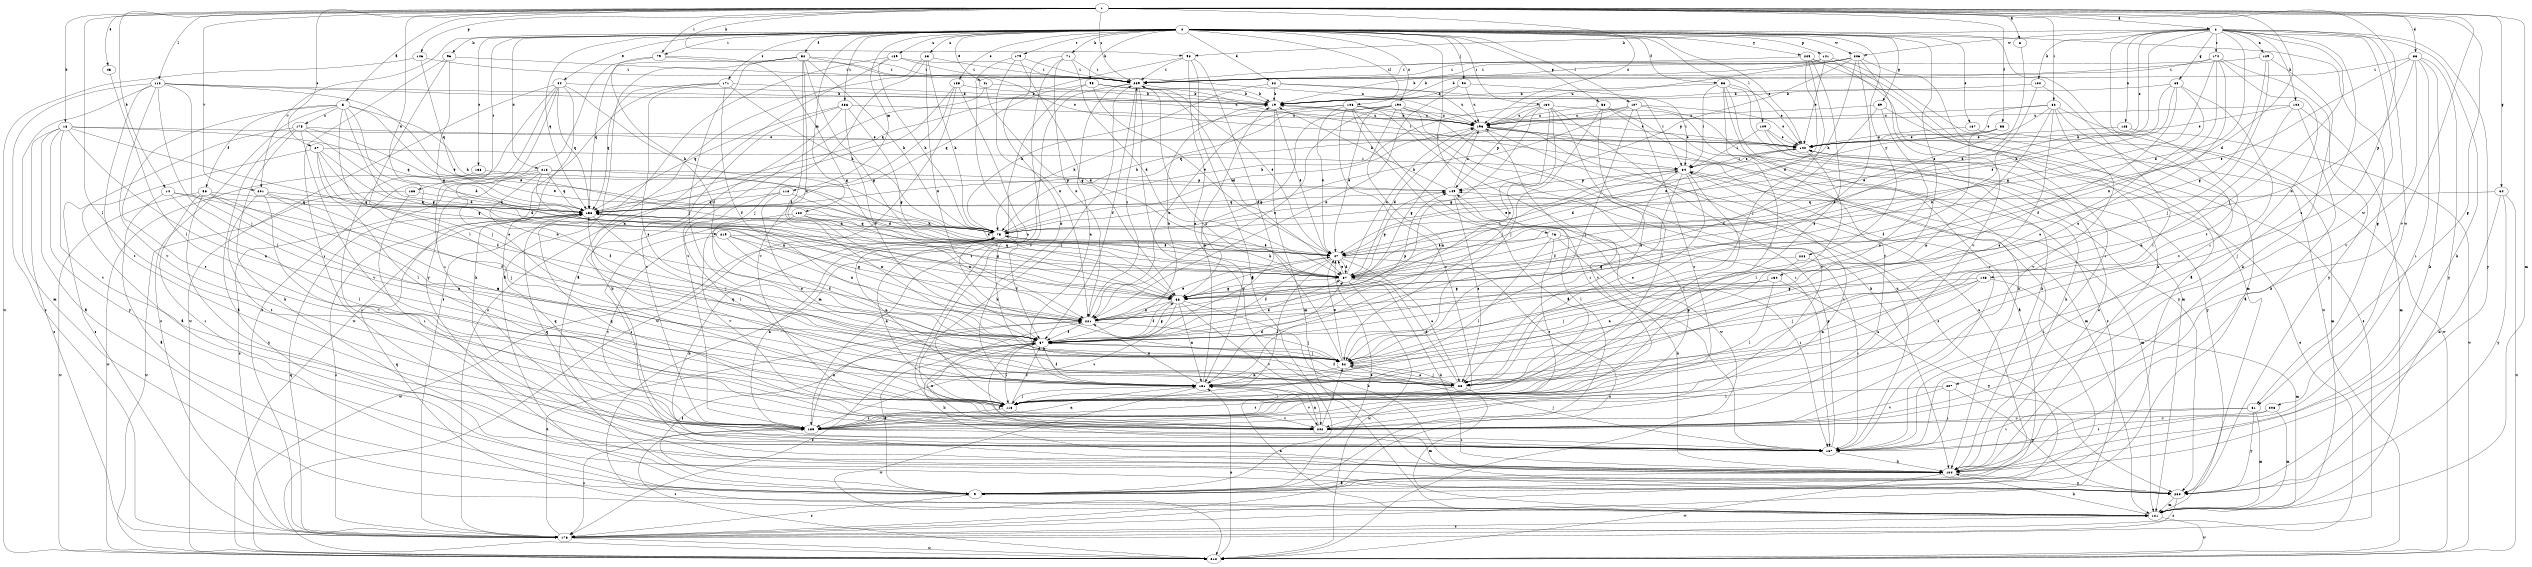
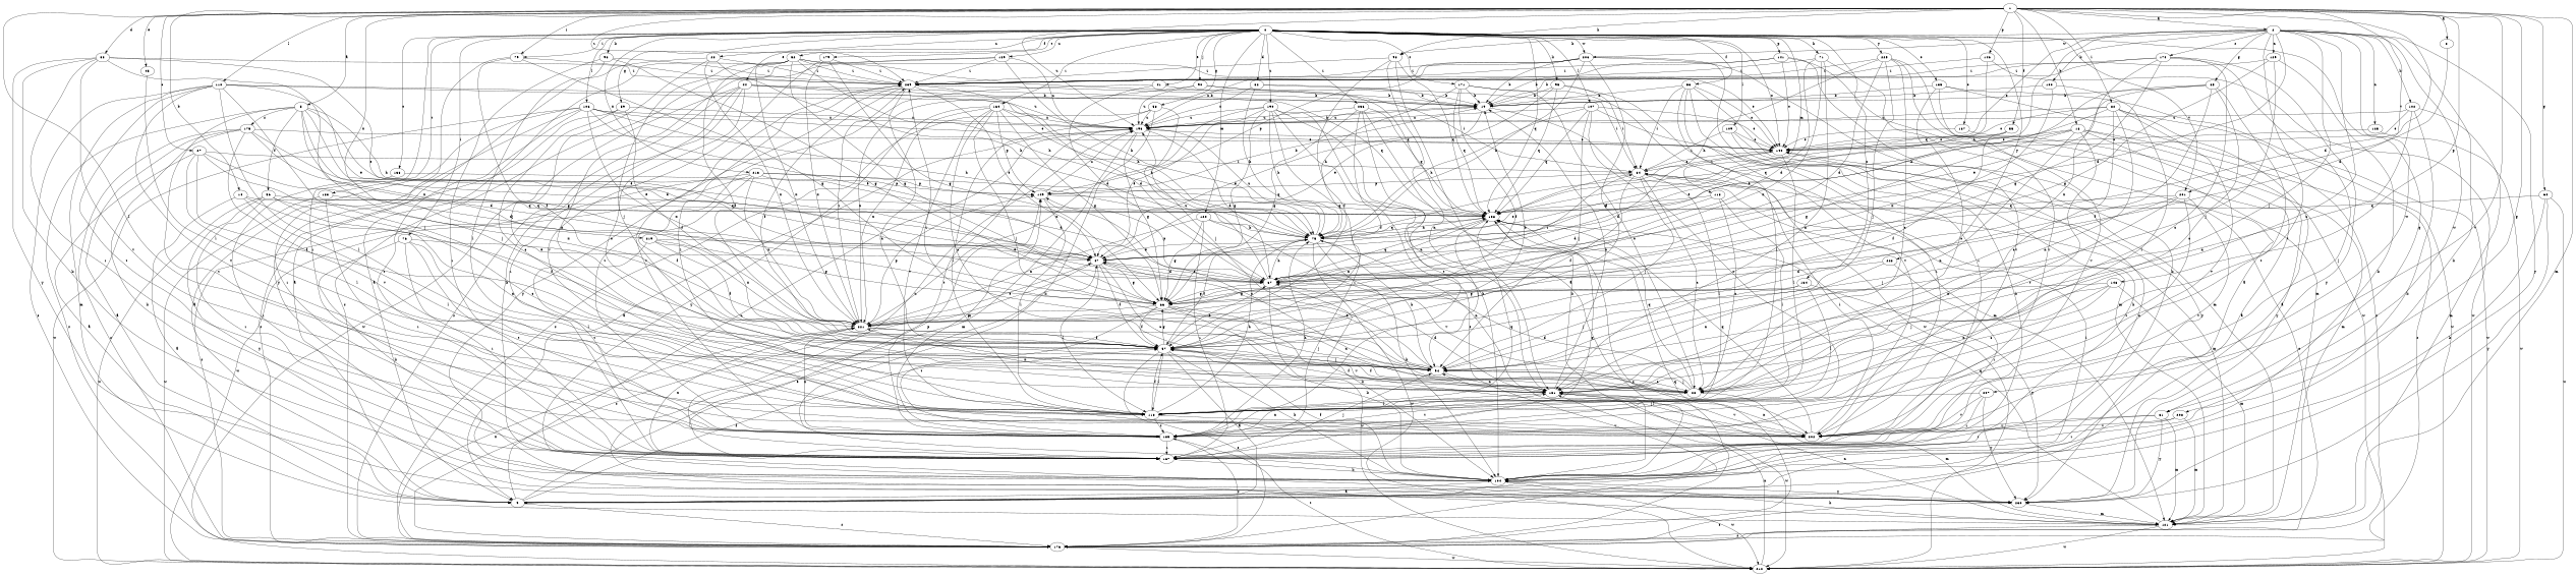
  strict digraph {
    0
    23
    32
    41
    44
    52
    53
    58
    59
    61
    71
    76
    79
    90
    95
    96
    106
    107
    109
    118
    120
    134
    135
    137
    138
    140
    141
    158
    164
    167
    171
    179
    183
    189
    190
    201
    206
    213
    225
    228
    236
    239
    75
    94
    9
    221
    193
    84
    19
    37
    185
    28
    104
    176
    212
    66
    57
    113
    121
    202
    230
    131
    47
    149
    1
    2
    5
    8
    14
    18
    27
    33
    45
    55
    64
    82
    98
    110
    146
    148
    219
    65
    100
    102
    125
    129
    174
    207
    208
    56
    175
    0 -> 23 [label=c]
    0 -> 32 [label=d]
    0 -> 41 [label=e]
    0 -> 44 [label=e]
    0 -> 52 [label=f]
    0 -> 53 [label=f]
    0 -> 58 [label=g]
    0 -> 59 [label=g]
    0 -> 61 [label=g]
    0 -> 71 [label=h]
    0 -> 76 [label=i]
    0 -> 79 [label=i]
    0 -> 90 [label=j]
    0 -> 95 [label=k]
    0 -> 96 [label=k]
    0 -> 106 [label=l]
    0 -> 107 [label=l]
    0 -> 109 [label=l]
    0 -> 118 [label=m]
    0 -> 120 [label=m]
    0 -> 134 [label=o]
    0 -> 135 [label=o]
    0 -> 137 [label=o]
    0 -> 138 [label=o]
    0 -> 140 [label=o]
    0 -> 141 [label=p]
    0 -> 158 [label=q]
    0 -> 164 [label=r]
    0 -> 167 [label=r]
    0 -> 171 [label=s]
    0 -> 179 [label=t]
    0 -> 183 [label=t]
    0 -> 189 [label=u]
    0 -> 190 [label=u]
    0 -> 201 [label=v]
    0 -> 206 [label=w]
    0 -> 213 [label=x]
    0 -> 225 [label=y]
    0 -> 228 [label=y]
    0 -> 236 [label=z]
    23 -> 239 [label=z]
    23 -> 75 [label=h]
    23 -> 94 [label=j]
    23 -> 9 [label=a]
    23 -> 221 [label=x]
    32 -> 75 [label=h]
    32 -> 193 [label=u]
    32 -> 84 [label=i]
    32 -> 19 [label=b]
    41 -> 19 [label=b]
    41 -> 37 [label=d]
    41 -> 185 [label=t]
    44 -> 158 [label=q]
    44 -> 167 [label=r]
    44 -> 75 [label=h]
    44 -> 19 [label=b]
    44 -> 28 [label=c]
    44 -> 104 [label=k]
    44 -> 176 [label=s]
    44 -> 212 [label=w]
    52 -> 140 [label=o]
    52 -> 158 [label=q]
    52 -> 239 [label=z]
    52 -> 75 [label=h]
    52 -> 94 [label=j]
    52 -> 9 [label=a]
    52 -> 221 [label=x]
    52 -> 66 [label=g]
    52 -> 57 [label=f]
    53 -> 140 [label=o]
    53 -> 167 [label=r]
    53 -> 84 [label=i]
    53 -> 19 [label=b]
    53 -> 113 [label=l]
    53 -> 121 [label=m]
    53 -> 202 [label=v]
    58 -> 94 [label=j]
    58 -> 193 [label=u]
    58 -> 104 [label=k]
    58 -> 176 [label=s]
    58 -> 113 [label=l]
    59 -> 193 [label=u]
    59 -> 28 [label=c]
    59 -> 176 [label=s]
    59 -> 57 [label=f]
    61 -> 167 [label=r]
    61 -> 121 [label=m]
    61 -> 202 [label=v]
    61 -> 230 [label=y]
    71 -> 239 [label=z]
    71 -> 221 [label=x]
    71 -> 37 [label=d]
    71 -> 202 [label=v]
    71 -> 131 [label=n]
    76 -> 167 [label=r]
    76 -> 185 [label=t]
    76 -> 104 [label=k]
    76 -> 113 [label=l]
    76 -> 47 [label=e]
    79 -> 239 [label=z]
    79 -> 66 [label=g]
    79 -> 57 [label=f]
    79 -> 230 [label=y]
    90 -> 221 [label=x]
    90 -> 193 [label=u]
    90 -> 84 [label=i]
    90 -> 19 [label=b]
    95 -> 158 [label=q]
    95 -> 84 [label=i]
    95 -> 19 [label=b]
    95 -> 121 [label=m]
    95 -> 47 [label=e]
    96 -> 167 [label=r]
    96 -> 239 [label=z]
    96 -> 66 [label=g]
    96 -> 113 [label=l]
    106 -> 140 [label=o]
    106 -> 167 [label=r]
    106 -> 75 [label=h]
    106 -> 9 [label=a]
    106 -> 221 [label=x]
    106 -> 193 [label=u]
    106 -> 185 [label=t]
    106 -> 212 [label=w]
    106 -> 47 [label=e]
    107 -> 140 [label=o]
    107 -> 158 [label=q]
    107 -> 75 [label=h]
    107 -> 94 [label=j]
    107 -> 193 [label=u]
    107 -> 185 [label=t]
    107 -> 104 [label=k]
    109 -> 140 [label=o]
    109 -> 84 [label=i]
    109 -> 104 [label=k]
    109 -> 230 [label=y]
    118 -> 158 [label=q]
    118 -> 37 [label=d]
    118 -> 28 [label=c]
    118 -> 113 [label=l]
    120 -> 167 [label=r]
    120 -> 75 [label=h]
    120 -> 221 [label=x]
    120 -> 66 [label=g]
    120 -> 202 [label=v]
    134 -> 94 [label=j]
    134 -> 66 [label=g]
    134 -> 113 [label=l]
    134 -> 230 [label=y]
    135 -> 19 [label=b]
    135 -> 28 [label=c]
    135 -> 176 [label=s]
    135 -> 212 [label=w]
    135 -> 202 [label=v]
    137 -> 140 [label=o]
    137 -> 121 [label=m]
    138 -> 167 [label=r]
    138 -> 149 [label=p]
    140 -> 84 [label=i]
    140 -> 37 [label=d]
    140 -> 113 [label=l]
    141 -> 140 [label=o]
    141 -> 239 [label=z]
    141 -> 19 [label=b]
    141 -> 104 [label=k]
    141 -> 212 [label=w]
    158 -> 75 [label=h]
    158 -> 94 [label=j]
    158 -> 221 [label=x]
    158 -> 176 [label=s]
    164 -> 75 [label=h]
    164 -> 94 [label=j]
    164 -> 221 [label=x]
    164 -> 193 [label=u]
    164 -> 28 [label=c]
    164 -> 66 [label=g]
    164 -> 202 [label=v]
    164 -> 230 [label=y]
    164 -> 149 [label=p]
    167 -> 158 [label=q]
    167 -> 94 [label=j]
    167 -> 221 [label=x]
    167 -> 193 [label=u]
    167 -> 104 [label=k]
    167 -> 149 [label=p]
    171 -> 158 [label=q]
    171 -> 75 [label=h]
    171 -> 19 [label=b]
    171 -> 28 [label=c]
    171 -> 212 [label=w]
    171 -> 57 [label=f]
    179 -> 239 [label=z]
    179 -> 221 [label=x]
    179 -> 66 [label=g]
    179 -> 202 [label=v]
    183 -> 158 [label=q]
    183 -> 167 [label=r]
    183 -> 212 [label=w]
    189 -> 239 [label=z]
    189 -> 75 [label=h]
    189 -> 193 [label=u]
    189 -> 176 [label=s]
    189 -> 131 [label=n]
    190 -> 167 [label=r]
    190 -> 75 [label=h]
    190 -> 221 [label=x]
    190 -> 193 [label=u]
    190 -> 104 [label=k]
    190 -> 176 [label=s]
    190 -> 66 [label=g]
    190 -> 131 [label=n]
    190 -> 47 [label=e]
    201 -> 158 [label=q]
    201 -> 94 [label=j]
    201 -> 185 [label=t]
    201 -> 202 [label=v]
    201 -> 131 [label=n]
    206 -> 167 [label=r]
    206 -> 239 [label=z]
    206 -> 75 [label=h]
    206 -> 193 [label=u]
    206 -> 19 [label=b]
    206 -> 57 [label=f]
    206 -> 202 [label=v]
    206 -> 149 [label=p]
    213 -> 158 [label=q]
    213 -> 221 [label=x]
    213 -> 37 [label=d]
    213 -> 176 [label=s]
    213 -> 212 [label=w]
    213 -> 57 [label=f]
    213 -> 149 [label=p]
    225 -> 239 [label=z]
+   225 -> 75 [label=h]
    225 -> 94 [label=j]
    225 -> 9 [label=a]
    225 -> 37 [label=d]
    225 -> 28 [label=c]
    225 -> 121 [label=m]
    228 -> 167 [label=r]
    228 -> 37 [label=d]
    228 -> 131 [label=n]
    236 -> 158 [label=q]
    236 -> 193 [label=u]
    236 -> 185 [label=t]
    236 -> 104 [label=k]
    236 -> 66 [label=g]
    236 -> 57 [label=f]
    239 -> 19 [label=b]
    239 -> 37 [label=d]
    239 -> 185 [label=t]
    239 -> 57 [label=f]
    239 -> 230 [label=y]
    239 -> 131 [label=n]
    239 -> 47 [label=e]
    75 -> 158 [label=q]
    75 -> 193 [label=u]
    75 -> 104 [label=k]
    75 -> 212 [label=w]
    75 -> 57 [label=f]
    75 -> 131 [label=n]
    75 -> 47 [label=e]
    94 -> 239 [label=z]
    94 -> 75 [label=h]
    94 -> 28 [label=c]
    94 -> 131 [label=n]
    94 -> 47 [label=e]
    9 -> 193 [label=u]
    9 -> 84 [label=i]
    9 -> 176 [label=s]
    9 -> 57 [label=f]
    9 -> 47 [label=e]
    221 -> 239 [label=z]
    221 -> 94 [label=j]
    221 -> 57 [label=f]
    221 -> 47 [label=e]
    221 -> 149 [label=p]
    193 -> 140 [label=o]
    193 -> 9 [label=a]
    193 -> 19 [label=b]
    193 -> 37 [label=d]
    193 -> 185 [label=t]
    193 -> 66 [label=g]
    193 -> 121 [label=m]
    84 -> 140 [label=o]
    84 -> 94 [label=j]
    84 -> 28 [label=c]
    84 -> 57 [label=f]
    84 -> 113 [label=l]
    84 -> 121 [label=m]
    84 -> 47 [label=e]
    84 -> 149 [label=p]
    19 -> 193 [label=u]
    19 -> 121 [label=m]
    19 -> 47 [label=e]
    37 -> 158 [label=q]
    37 -> 75 [label=h]
    37 -> 193 [label=u]
    37 -> 84 [label=i]
    37 -> 104 [label=k]
    37 -> 212 [label=w]
    37 -> 66 [label=g]
    37 -> 47 [label=e]
    37 -> 149 [label=p]
    185 -> 158 [label=q]
    185 -> 167 [label=r]
    185 -> 75 [label=h]
    185 -> 221 [label=x]
    185 -> 176 [label=s]
    185 -> 131 [label=n]
    185 -> 149 [label=p]
    28 -> 158 [label=q]
    28 -> 94 [label=j]
    28 -> 37 [label=d]
    28 -> 185 [label=t]
    28 -> 57 [label=f]
    28 -> 121 [label=m]
    104 -> 140 [label=o]
    104 -> 9 [label=a]
    104 -> 212 [label=w]
    104 -> 57 [label=f]
    104 -> 230 [label=y]
    176 -> 140 [label=o]
    176 -> 158 [label=q]
    176 -> 221 [label=x]
    176 -> 212 [label=w]
    212 -> 185 [label=t]
    212 -> 131 [label=n]
    66 -> 221 [label=x]
    66 -> 185 [label=t]
    66 -> 104 [label=k]
    66 -> 57 [label=f]
    66 -> 202 [label=v]
    66 -> 131 [label=n]
    57 -> 94 [label=j]
    57 -> 9 [label=a]
    57 -> 19 [label=b]
    57 -> 37 [label=d]
    57 -> 104 [label=k]
    57 -> 176 [label=s]
    57 -> 66 [label=g]
    57 -> 113 [label=l]
    113 -> 239 [label=z]
    113 -> 75 [label=h]
    113 -> 185 [label=t]
    113 -> 57 [label=f]
    113 -> 202 [label=v]
    121 -> 158 [label=q]
    121 -> 104 [label=k]
    121 -> 176 [label=s]
    121 -> 212 [label=w]
    121 -> 131 [label=n]
    202 -> 158 [label=q]
    202 -> 94 [label=j]
    202 -> 84 [label=i]
    202 -> 131 [label=n]
    230 -> 176 [label=s]
    230 -> 121 [label=m]
    131 -> 221 [label=x]
    131 -> 19 [label=b]
    131 -> 37 [label=d]
    131 -> 212 [label=w]
    131 -> 57 [label=f]
    131 -> 113 [label=l]
    131 -> 202 [label=v]
    47 -> 37 [label=d]
    47 -> 28 [label=c]
    47 -> 176 [label=s]
    47 -> 66 [label=g]
    47 -> 57 [label=f]
    47 -> 113 [label=l]
    149 -> 158 [label=q]
    149 -> 193 [label=u]
    149 -> 19 [label=b]
    149 -> 28 [label=c]
    149 -> 113 [label=l]
    1 -> 61 [label=g]
    1 -> 79 [label=i]
    1 -> 201 [label=v]
    1 -> 239 [label=z]
    1 -> 193 [label=u]
    1 -> 37 [label=d]
    1 -> 113 [label=l]
    1 -> 121 [label=m]
    1 -> 202 [label=v]
    1 -> 2 [label=a]
    1 -> 5 [label=a]
    1 -> 8 [label=a]
    1 -> 14 [label=b]
    1 -> 18 [label=b]
    1 -> 27 [label=c]
    1 -> 33 [label=d]
    1 -> 45 [label=e]
    1 -> 55 [label=f]
    1 -> 64 [label=g]
    1 -> 82 [label=i]
    1 -> 98 [label=k]
    1 -> 110 [label=l]
    1 -> 146 [label=p]
    1 -> 148 [label=p]
    1 -> 219 [label=x]
    2 -> 140 [label=o]
    2 -> 206 [label=w]
    2 -> 75 [label=h]
    2 -> 94 [label=j]
    2 -> 37 [label=d]
    2 -> 185 [label=t]
    2 -> 28 [label=c]
    2 -> 104 [label=k]
    2 -> 230 [label=y]
    2 -> 98 [label=k]
    2 -> 65 [label=g]
    2 -> 100 [label=k]
    2 -> 102 [label=k]
    2 -> 125 [label=n]
    2 -> 129 [label=n]
    2 -> 174 [label=s]
    2 -> 207 [label=w]
    2 -> 208 [label=w]
    5 -> 75 [label=h]
    5 -> 94 [label=j]
    5 -> 37 [label=d]
    5 -> 185 [label=t]
    5 -> 176 [label=s]
    5 -> 66 [label=g]
    5 -> 47 [label=e]
    5 -> 56 [label=f]
    5 -> 175 [label=s]
    8 -> 37 [label=d]
    14 -> 158 [label=q]
    14 -> 9 [label=a]
    14 -> 57 [label=f]
    14 -> 113 [label=l]
    18 -> 140 [label=o]
    18 -> 158 [label=q]
    18 -> 9 [label=a]
    18 -> 185 [label=t]
    18 -> 176 [label=s]
    18 -> 66 [label=g]
    18 -> 230 [label=y]
    18 -> 131 [label=n]
    27 -> 9 [label=a]
    27 -> 221 [label=x]
    27 -> 84 [label=i]
    27 -> 37 [label=d]
    27 -> 57 [label=f]
    27 -> 113 [label=l]
    33 -> 167 [label=r]
    33 -> 239 [label=z]
    33 -> 221 [label=x]
    33 -> 104 [label=k]
    33 -> 202 [label=v]
    33 -> 230 [label=y]
    33 -> 47 [label=e]
    45 -> 113 [label=l]
    55 -> 140 [label=o]
    55 -> 57 [label=f]
    55 -> 47 [label=e]
    64 -> 158 [label=q]
    64 -> 104 [label=k]
    64 -> 212 [label=w]
    64 -> 230 [label=y]
    82 -> 140 [label=o]
    82 -> 9 [label=a]
    82 -> 193 [label=u]
    82 -> 28 [label=c]
    82 -> 212 [label=w]
    82 -> 202 [label=v]
    82 -> 131 [label=n]
    82 -> 47 [label=e]
    98 -> 158 [label=q]
    98 -> 239 [label=z]
    98 -> 9 [label=a]
    98 -> 57 [label=f]
    98 -> 131 [label=n]
    110 -> 94 [label=j]
    110 -> 193 [label=u]
    110 -> 19 [label=b]
    110 -> 185 [label=t]
    110 -> 176 [label=s]
    110 -> 113 [label=l]
    110 -> 121 [label=m]
    110 -> 202 [label=v]
    110 -> 47 [label=e]
    146 -> 158 [label=q]
    146 -> 239 [label=z]
    146 -> 212 [label=w]
    148 -> 94 [label=j]
    148 -> 28 [label=c]
    148 -> 66 [label=g]
    148 -> 121 [label=m]
    148 -> 131 [label=n]
    219 -> 221 [label=x]
    219 -> 185 [label=t]
    219 -> 66 [label=g]
    219 -> 57 [label=f]
    219 -> 47 [label=e]
    65 -> 75 [label=h]
    65 -> 19 [label=b]
    65 -> 185 [label=t]
    65 -> 28 [label=c]
    65 -> 57 [label=f]
    65 -> 47 [label=e]
    100 -> 221 [label=x]
    100 -> 19 [label=b]
    100 -> 113 [label=l]
    102 -> 140 [label=o]
    102 -> 193 [label=u]
    102 -> 104 [label=k]
    102 -> 121 [label=m]
    102 -> 131 [label=n]
    125 -> 140 [label=o]
    125 -> 212 [label=w]
    129 -> 239 [label=z]
    129 -> 94 [label=j]
    129 -> 104 [label=k]
    129 -> 66 [label=g]
    174 -> 167 [label=j]
    174 -> 239 [label=z]
    174 -> 221 [label=x]
    174 -> 19 [label=b]
    174 -> 28 [label=c]
    174 -> 66 [label=g]
    174 -> 230 [label=y]
    207 -> 167 [label=r]
    207 -> 113 [label=l]
    207 -> 202 [label=v]
    207 -> 230 [label=y]
    208 -> 167 [label=r]
    208 -> 121 [label=m]
    208 -> 202 [label=v]
    56 -> 158 [label=q]
    56 -> 167 [label=r]
    56 -> 28 [label=c]
    56 -> 212 [label=w]
    56 -> 230 [label=y]
    56 -> 131 [label=n]
    175 -> 140 [label=o]
    175 -> 9 [label=a]
    175 -> 37 [label=d]
    175 -> 104 [label=k]
    175 -> 176 [label=s]
    175 -> 202 [label=v]
    175 -> 47 [label=e]
  }
